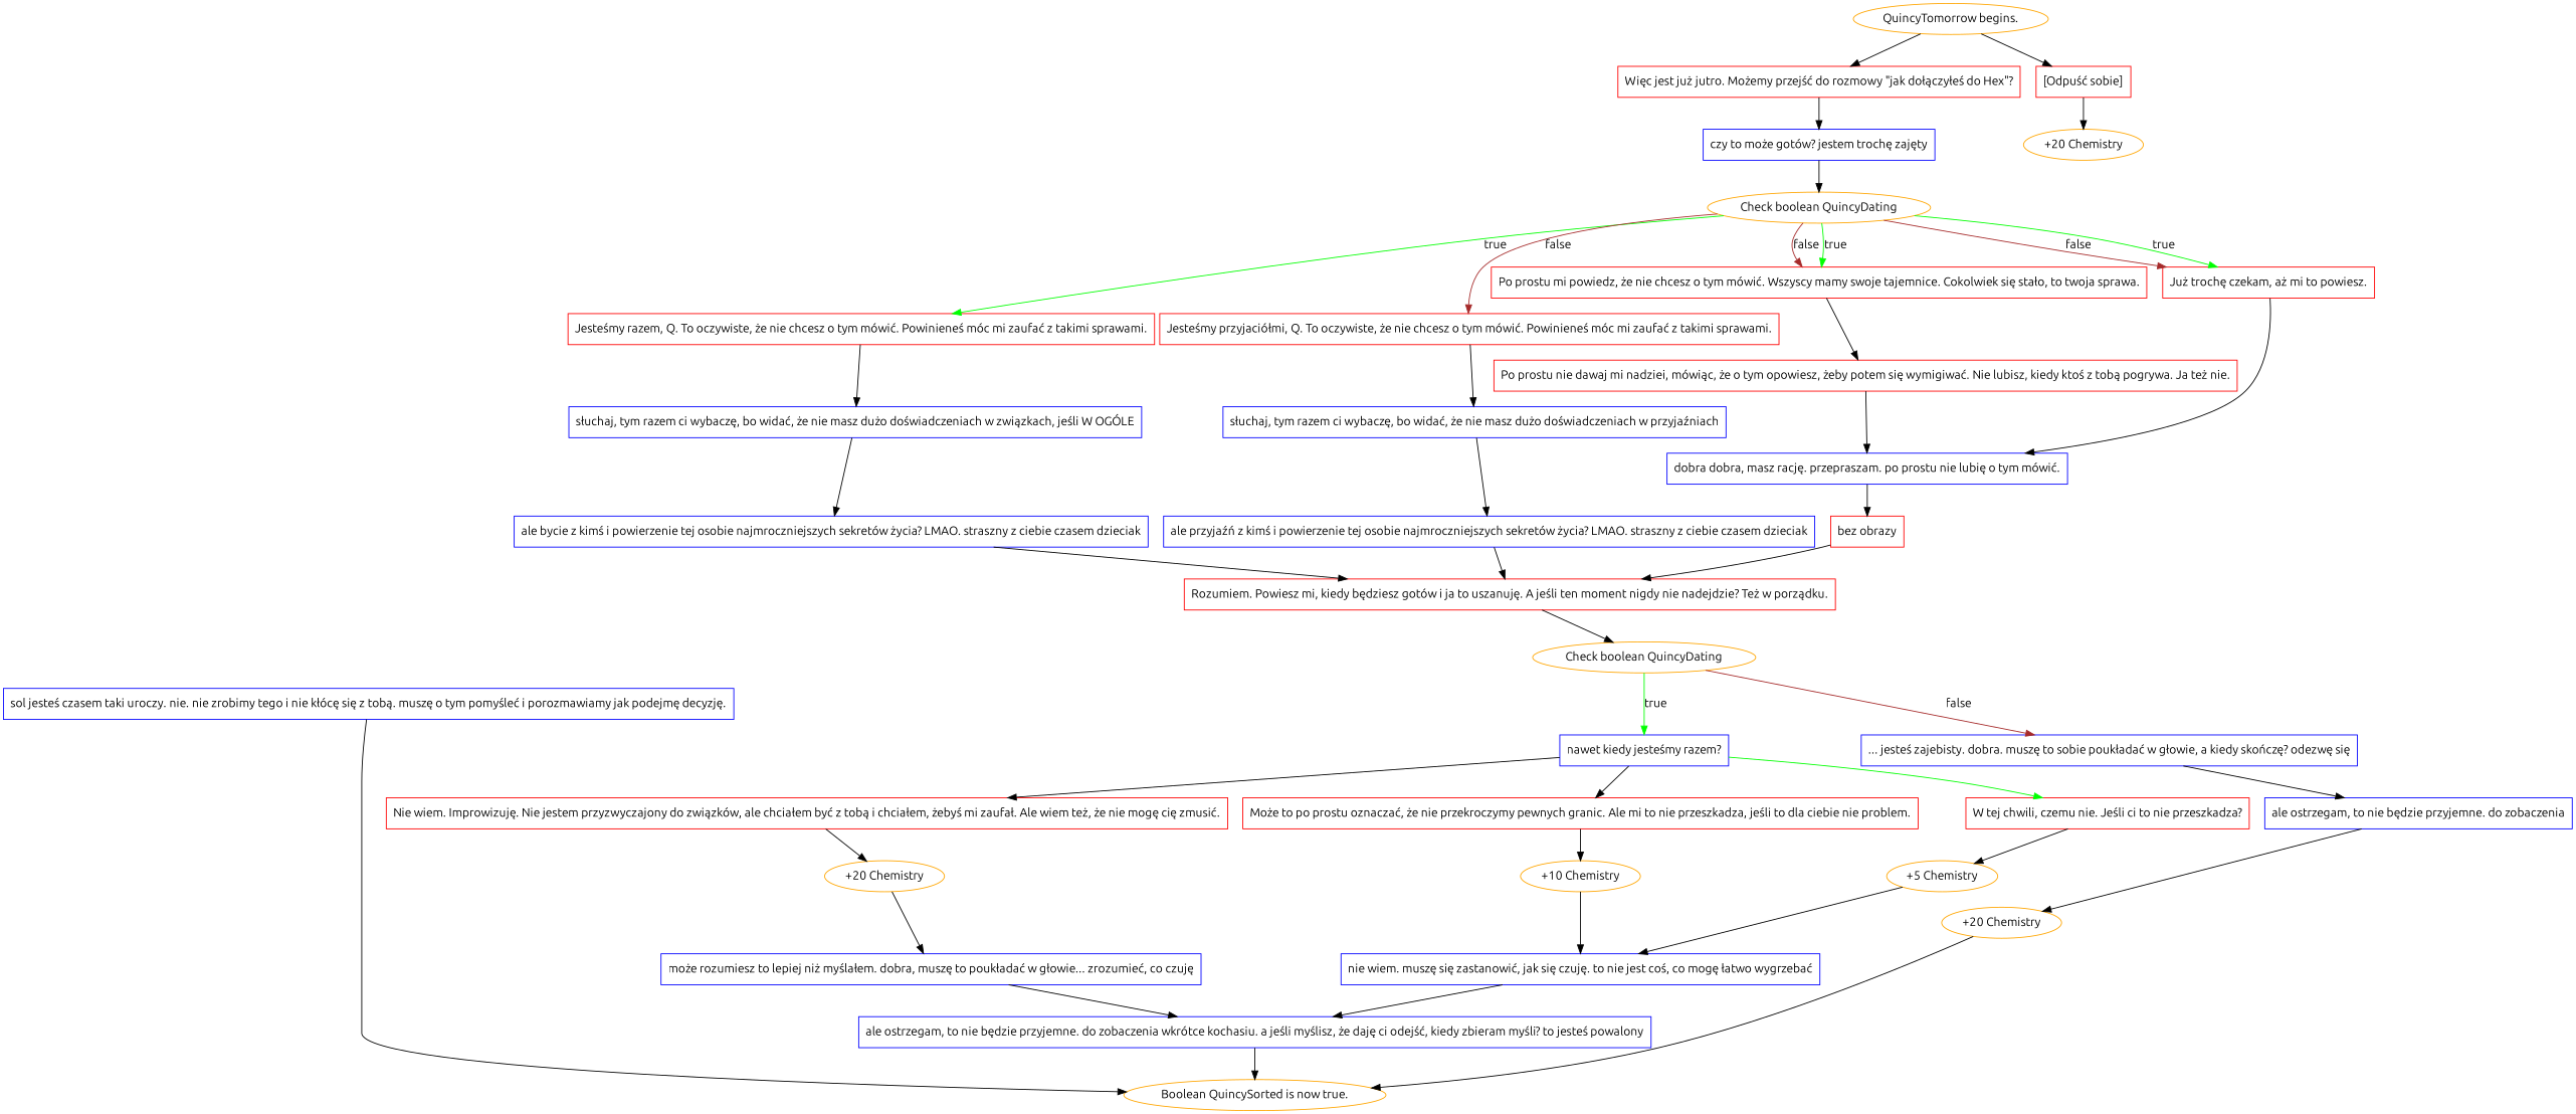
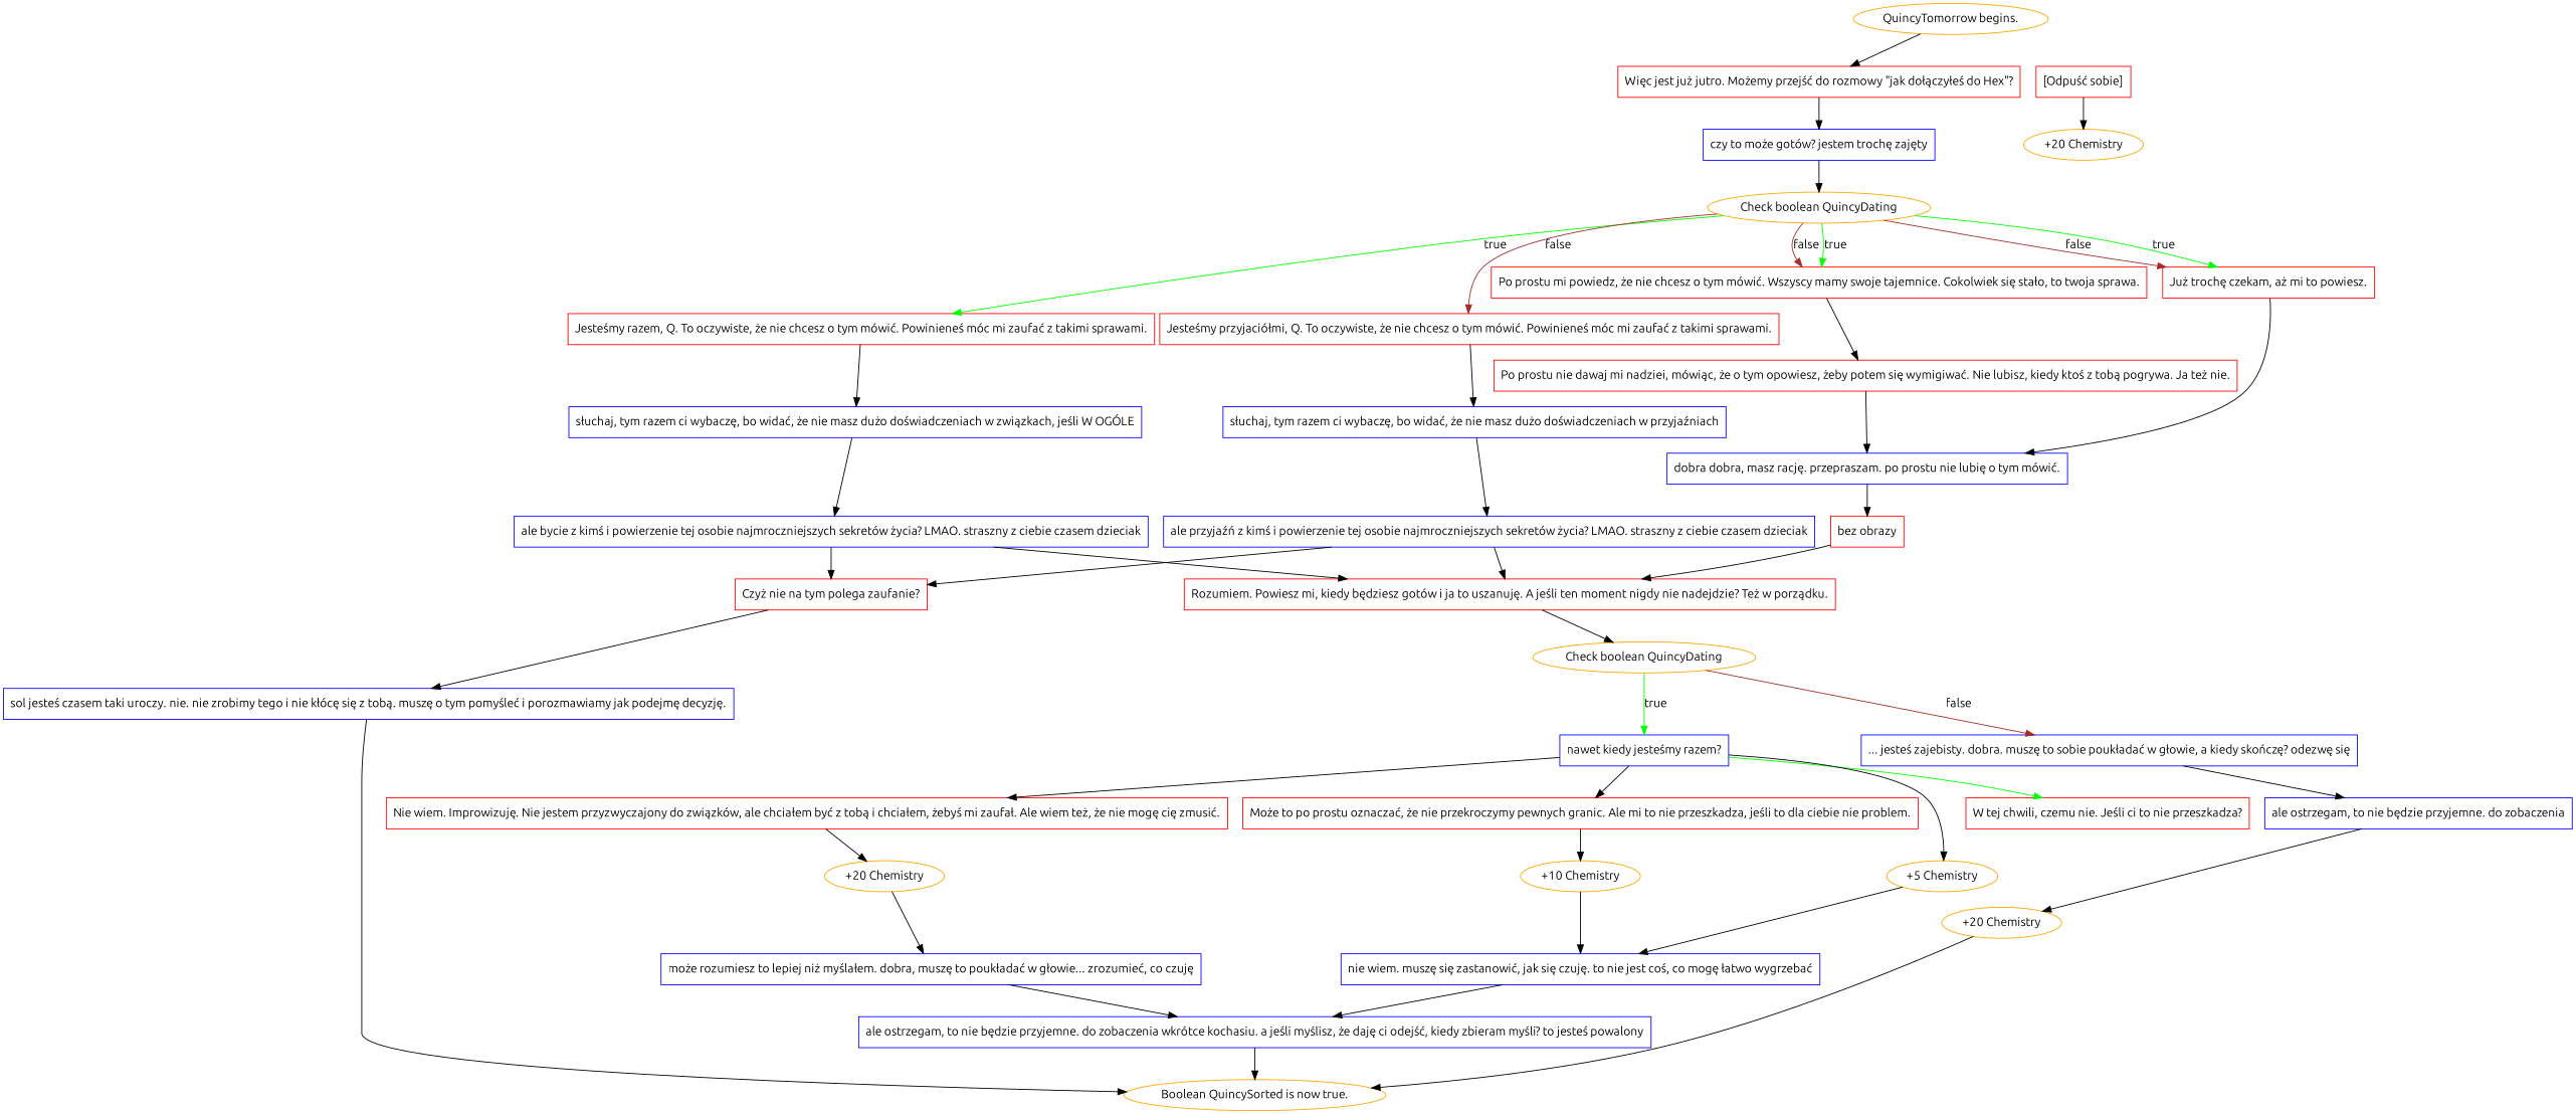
  digraph {
    fontname=Ubuntu
    node [color=red fontname=Ubuntu shape=box]
    edge [fontname=Ubuntu]
    "QuincyTomorrow begins." [color=orange shape=""]
    n2 [label="Więc jest już jutro. Możemy przejść do rozmowy \"jak dołączyłeś do Hex\"?"]
    n3 [label="[Odpuść sobie]"]
    n4 [color=blue label="czy to może gotów? jestem trochę zajęty"]
    n5 [color=orange label="+20 Chemistry" shape=""]
    n6 [color=orange label="Check boolean QuincyDating" shape=""]
    n7 [label="Jesteśmy razem, Q. To oczywiste, że nie chcesz o tym mówić. Powinieneś móc mi zaufać z takimi sprawami."]
    n8 [label="Już trochę czekam, aż mi to powiesz."]
    n9 [label="Po prostu mi powiedz, że nie chcesz o tym mówić. Wszyscy mamy swoje tajemnice. Cokolwiek się stało, to twoja sprawa."]
    n10 [label="Jesteśmy przyjaciółmi, Q. To oczywiste, że nie chcesz o tym mówić. Powinieneś móc mi zaufać z takimi sprawami."]
    n11 [color=blue label="słuchaj, tym razem ci wybaczę, bo widać, że nie masz dużo doświadczeniach w związkach, jeśli W OGÓLE"]
    n12 [color=blue label="dobra dobra, masz rację. przepraszam. po prostu nie lubię o tym mówić."]
    n13 [label="Po prostu nie dawaj mi nadziei, mówiąc, że o tym opowiesz, żeby potem się wymigiwać. Nie lubisz, kiedy ktoś z tobą pogrywa. Ja też nie."]
    n14 [color=blue label="słuchaj, tym razem ci wybaczę, bo widać, że nie masz dużo doświadczeniach w przyjaźniach"]
    n15 [color=blue label="ale bycie z kimś i powierzenie tej osobie najmroczniejszych sekretów życia? LMAO. straszny z ciebie czasem dzieciak"]
    n16 [label="bez obrazy"]
    n17 [color=blue label="ale przyjaźń z kimś i powierzenie tej osobie najmroczniejszych sekretów życia? LMAO. straszny z ciebie czasem dzieciak"]
+   n18 [label="Czyż nie na tym polega zaufanie?"]
    n19 [label="Rozumiem. Powiesz mi, kiedy będziesz gotów i ja to uszanuję. A jeśli ten moment nigdy nie nadejdzie? Też w porządku."]
    n20 [color=blue label="sol jesteś czasem taki uroczy. nie. nie zrobimy tego i nie kłócę się z tobą. muszę o tym pomyśleć i porozmawiamy jak podejmę decyzję."]
    n21 [color=orange label="Check boolean QuincyDating" shape=""]
    n22 [color=orange label="Boolean QuincySorted is now true." shape=""]
    n23 [color=blue label="nawet kiedy jesteśmy razem?"]
    n24 [color=blue label="... jesteś zajebisty. dobra. muszę to sobie poukładać w głowie, a kiedy skończę? odezwę się"]
    n25 [label="W tej chwili, czemu nie. Jeśli ci to nie przeszkadza?"]
    n26 [label="Może to po prostu oznaczać, że nie przekroczymy pewnych granic. Ale mi to nie przeszkadza, jeśli to dla ciebie nie problem."]
    n27 [label="Nie wiem. Improwizuję. Nie jestem przyzwyczajony do związków, ale chciałem być z tobą i chciałem, żebyś mi zaufał. Ale wiem też, że nie mogę cię zmusić."]
    n28 [color=blue label="ale ostrzegam, to nie będzie przyjemne. do zobaczenia"]
    n29 [color=orange label="+5 Chemistry" shape=""]
    n30 [color=orange label="+10 Chemistry" shape=""]
    n31 [color=orange label="+20 Chemistry" shape=""]
    n32 [color=orange label="+20 Chemistry" shape=""]
    n33 [color=blue label="nie wiem. muszę się zastanowić, jak się czuję. to nie jest coś, co mogę łatwo wygrzebać"]
    n34 [color=blue label="może rozumiesz to lepiej niż myślałem. dobra, muszę to poukładać w głowie... zrozumieć, co czuję"]
    n35 [color=blue label="ale ostrzegam, to nie będzie przyjemne. do zobaczenia wkrótce kochasiu. a jeśli myślisz, że daję ci odejść, kiedy zbieram myśli? to jesteś powalony"]
    "QuincyTomorrow begins." -> n2
-   "QuincyTomorrow begins." -> n3
    n2 -> n4
    n3 -> n5
    n4 -> n6
    n6 -> n7 [color=green label=true]
    n6 -> n8 [color=green label=true]
    n6 -> n8 [color=brown label=false]
    n6 -> n9 [color=green label=true]
    n6 -> n9 [color=brown label=false]
    n6 -> n10 [color=brown label=false]
    n7 -> n11
    n8 -> n12
    n9 -> n13
    n10 -> n14
    n11 -> n15
    n12 -> n16
    n13 -> n12
    n14 -> n17
+   n15 -> n18
    n15 -> n19
    n16 -> n19
+   n17 -> n18
    n17 -> n19
+   n18 -> n20
    n19 -> n21
    n20 -> n22
    n21 -> n23 [color=green label=true]
    n21 -> n24 [color=brown label=false]
    n23 -> n25 [color=green]
    n23 -> n26
    n23 -> n27
    n24 -> n28
-   n25 -> n29
+   n23 -> n29
    n26 -> n30
    n27 -> n31
    n28 -> n32
    n29 -> n33
    n30 -> n33
    n31 -> n34
    n32 -> n22
    n33 -> n35
    n34 -> n35
    n35 -> n22
  }
